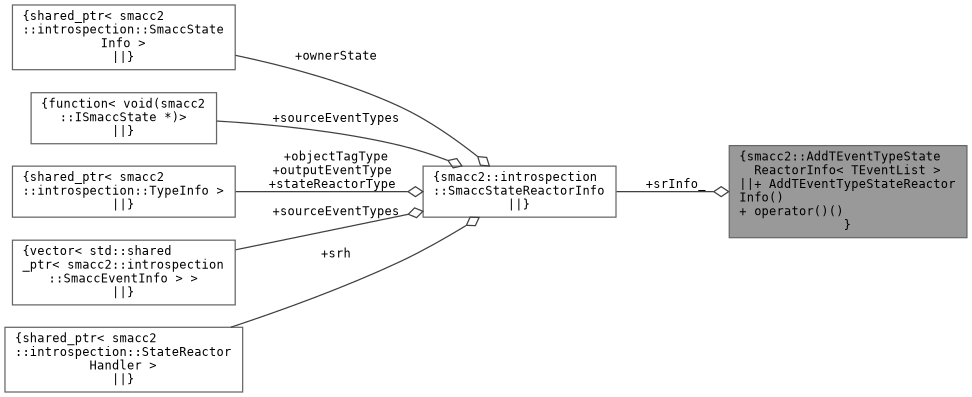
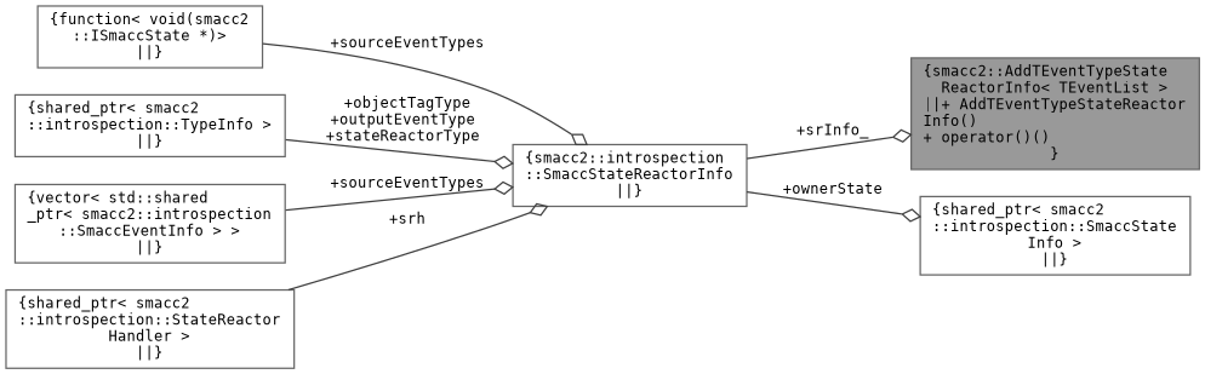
  digraph {
    fontname="DejaVu Sans Mono"
    rankdir=LR
    node [color=gray40 fillcolor=white fontname="DejaVu Sans Mono" fontsize=10 shape=box style=filled]
    edge [arrowhead=odiamond color=grey25 fontname="DejaVu Sans Mono" fontsize=10 labelfontname=Helvetica labelfontsize=10 style=solid]
    n1 [fillcolor=grey60 fontcolor=black height=0.2 label="{smacc2::AddTEventTypeState\lReactorInfo\< TEventList \>\n||+ AddTEventTypeStateReactor\lInfo()\l+ operator()()\l}" width=0.4]
    n2 [height=0.2 label="{smacc2::introspection\l::SmaccStateReactorInfo\n||}" width=0.4]
    n3 [height=0.2 label="{shared_ptr\< smacc2\l::introspection::SmaccState\lInfo \>\n||}" width=0.4]
    n4 [height=0.2 label="{function\< void(smacc2\l::ISmaccState *)\>\n||}" width=0.4]
    n5 [height=0.2 label="{shared_ptr\< smacc2\l::introspection::TypeInfo \>\n||}" width=0.4]
    n6 [height=0.2 label="{vector\< std::shared\l_ptr\< smacc2::introspection\l::SmaccEventInfo \> \>\n||}" width=0.4]
    n7 [height=0.2 label="{shared_ptr\< smacc2\l::introspection::StateReactor\lHandler \>\n||}" width=0.4]
    n2 -> n1 [label=" +srInfo_"]
-   n3 -> n2 [label=" +ownerState"]
+   n2 -> n3 [label=" +ownerState"]
    n4 -> n2 [label=" +sourceEventTypes"]
    n5 -> n2 [label=" +objectTagType\n+outputEventType\n+stateReactorType"]
    n6 -> n2 [label=" +sourceEventTypes"]
    n7 -> n2 [label=" +srh"]
  }
